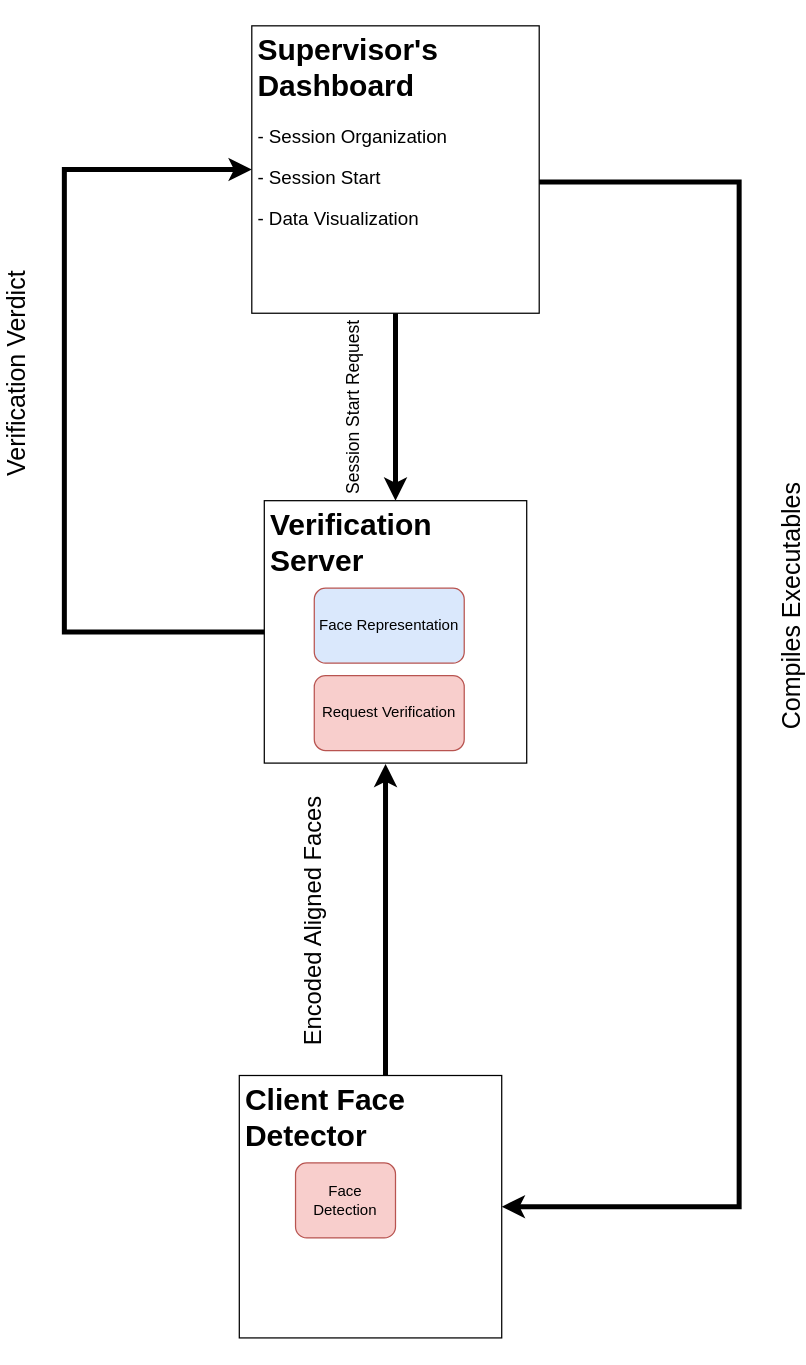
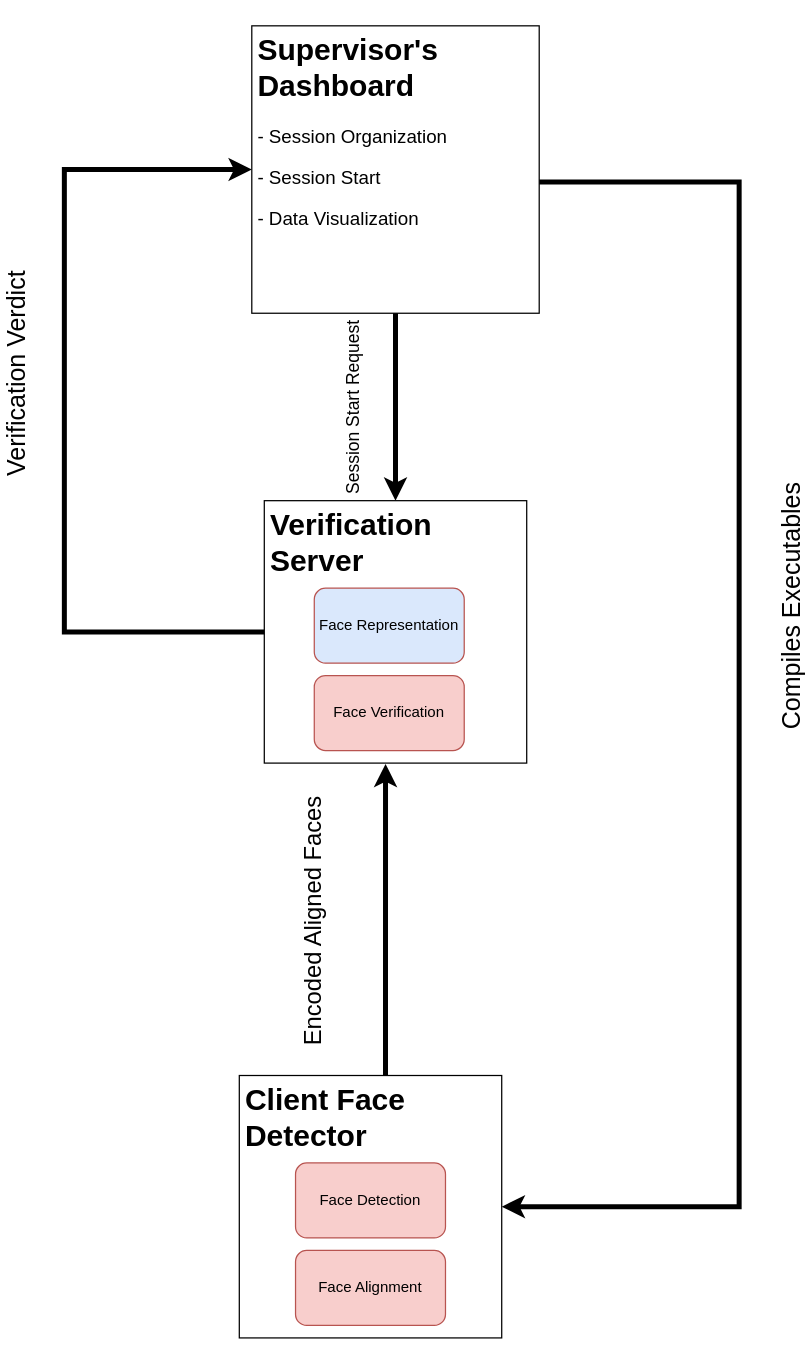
  <mxCell id="0" />
  <mxCell id="1" parent="0" />
  <mxCell id="2" value="" style="whiteSpace=wrap;html=1;aspect=fixed;" vertex="1" parent="1"><mxGeometry x="170" y="20" width="230" height="230" as="geometry" /></mxCell>
  <mxCell id="3" style="edgeStyle=orthogonalEdgeStyle;rounded=0;orthogonalLoop=1;jettySize=auto;html=1;entryX=0.5;entryY=0;entryDx=0;entryDy=0;strokeWidth=4;" edge="1" parent="1" source="7" target="11"><mxGeometry relative="1" as="geometry" /></mxCell>
  <mxCell id="4" value="Session Start Request" style="edgeLabel;html=1;align=center;verticalAlign=middle;resizable=0;points=[];rotation=-90;fontSize=14;" vertex="1" connectable="0" parent="3"><mxGeometry x="0.301" y="-1" relative="1" as="geometry"><mxPoint x="-34" y="-21" as="offset" /></mxGeometry></mxCell>
  <mxCell id="5" style="edgeStyle=orthogonalEdgeStyle;rounded=0;orthogonalLoop=1;jettySize=auto;html=1;strokeWidth=4;entryX=1;entryY=0.5;entryDx=0;entryDy=0;" edge="1" parent="1" source="7" target="17"><mxGeometry relative="1" as="geometry"><mxPoint x="420" y="965" as="targetPoint" /><Array as="points"><mxPoint x="560" y="145" /><mxPoint x="560" y="965" /></Array></mxGeometry></mxCell>
  <mxCell id="6" value="Compiles Executables" style="edgeLabel;html=1;align=center;verticalAlign=middle;resizable=0;points=[];rotation=-90;fontSize=20;" vertex="1" connectable="0" parent="5"><mxGeometry x="-0.143" y="-1" relative="1" as="geometry"><mxPoint x="41" as="offset" /></mxGeometry></mxCell>
  <mxCell id="7" value="&lt;h1&gt;Supervisor's Dashboard&lt;/h1&gt;&lt;p style=&quot;font-size: 15px;&quot;&gt;&lt;font style=&quot;font-size: 15px;&quot;&gt;- Session Organization&lt;/font&gt;&lt;/p&gt;&lt;p style=&quot;font-size: 15px;&quot;&gt;&lt;font style=&quot;font-size: 15px;&quot;&gt;- Session Start&lt;/font&gt;&lt;/p&gt;&lt;p style=&quot;font-size: 15px;&quot;&gt;&lt;font style=&quot;font-size: 15px;&quot;&gt;- Data Visualization&lt;/font&gt;&lt;/p&gt;" style="text;html=1;strokeColor=none;fillColor=none;spacing=5;spacingTop=-20;whiteSpace=wrap;overflow=hidden;rounded=0;" vertex="1" parent="1"><mxGeometry x="170" y="20" width="230" height="230" as="geometry" /></mxCell>
  <mxCell id="8" value="" style="whiteSpace=wrap;html=1;aspect=fixed;" vertex="1" parent="1"><mxGeometry x="180" y="400" width="210" height="210" as="geometry" /></mxCell>
  <mxCell id="9" style="edgeStyle=orthogonalEdgeStyle;rounded=0;orthogonalLoop=1;jettySize=auto;html=1;entryX=0;entryY=0.5;entryDx=0;entryDy=0;fontSize=14;strokeWidth=4;" edge="1" parent="1" source="11" target="7"><mxGeometry relative="1" as="geometry"><Array as="points"><mxPoint x="20" y="505" /><mxPoint x="20" y="135" /></Array></mxGeometry></mxCell>
  <mxCell id="10" value="&lt;span style=&quot;font-size: 20px;&quot;&gt;Verification Verdict&lt;/span&gt;" style="edgeLabel;html=1;align=center;verticalAlign=middle;resizable=0;points=[];fontSize=20;rotation=-90;" vertex="1" connectable="0" parent="9"><mxGeometry x="0.177" y="-3" relative="1" as="geometry"><mxPoint x="-43" y="35" as="offset" /></mxGeometry></mxCell>
  <mxCell id="11" value="&lt;h1&gt;Verification Server&lt;/h1&gt;" style="text;html=1;strokeColor=none;fillColor=none;spacing=5;spacingTop=-20;whiteSpace=wrap;overflow=hidden;rounded=0;" vertex="1" parent="1"><mxGeometry x="180" y="400" width="210" height="210" as="geometry" /></mxCell>
  <mxCell id="12" value="Face Representation" style="rounded=1;whiteSpace=wrap;html=1;fillColor=#dae8fc;strokeColor=#b85450;" vertex="1" parent="1"><mxGeometry x="220" y="470" width="120" height="60" as="geometry" /></mxCell>
- <mxCell id="13" value="Request Verification" style="rounded=1;whiteSpace=wrap;html=1;fillColor=#f8cecc;strokeColor=#b85450;" vertex="1" parent="1"><mxGeometry x="220" y="540" width="120" height="60" as="geometry" /></mxCell>
+ <mxCell id="13" value="Face Verification" style="rounded=1;whiteSpace=wrap;html=1;fillColor=#f8cecc;strokeColor=#b85450;" vertex="1" parent="1"><mxGeometry x="220" y="540" width="120" height="60" as="geometry" /></mxCell>
  <mxCell id="14" value="" style="whiteSpace=wrap;html=1;aspect=fixed;" vertex="1" parent="1"><mxGeometry x="160" y="860" width="210" height="210" as="geometry" /></mxCell>
  <mxCell id="15" style="edgeStyle=orthogonalEdgeStyle;rounded=0;orthogonalLoop=1;jettySize=auto;html=1;entryX=0.462;entryY=1.003;entryDx=0;entryDy=0;entryPerimeter=0;fontSize=20;strokeWidth=4;" edge="1" parent="1" source="17" target="11"><mxGeometry relative="1" as="geometry"><Array as="points"><mxPoint x="277" y="810" /><mxPoint x="277" y="810" /></Array></mxGeometry></mxCell>
  <mxCell id="16" value="Encoded Aligned Faces" style="edgeLabel;html=1;align=center;verticalAlign=middle;resizable=0;points=[];fontSize=19;rotation=-90;" vertex="1" connectable="0" parent="15"><mxGeometry x="0.233" y="1" relative="1" as="geometry"><mxPoint x="-56" y="32" as="offset" /></mxGeometry></mxCell>
  <mxCell id="17" value="&lt;h1&gt;Client Face Detector&lt;/h1&gt;" style="text;html=1;strokeColor=none;fillColor=none;spacing=5;spacingTop=-20;whiteSpace=wrap;overflow=hidden;rounded=0;" vertex="1" parent="1"><mxGeometry x="160" y="860" width="210" height="210" as="geometry" /></mxCell>
- <mxCell id="18" value="Face Detection" style="rounded=1;whiteSpace=wrap;html=1;fillColor=#f8cecc;strokeColor=#b85450;" vertex="1" parent="1"><mxGeometry x="205" y="930" width="80" height="60" as="geometry" /></mxCell>
+ <mxCell id="18" value="Face Detection" style="rounded=1;whiteSpace=wrap;html=1;fillColor=#f8cecc;strokeColor=#b85450;" vertex="1" parent="1"><mxGeometry x="205" y="930" width="120" height="60" as="geometry" /></mxCell>
+ <mxCell id="19" value="Face Alignment" style="rounded=1;whiteSpace=wrap;html=1;fillColor=#f8cecc;strokeColor=#b85450;" vertex="1" parent="1"><mxGeometry x="205" y="1000" width="120" height="60" as="geometry" /></mxCell>
